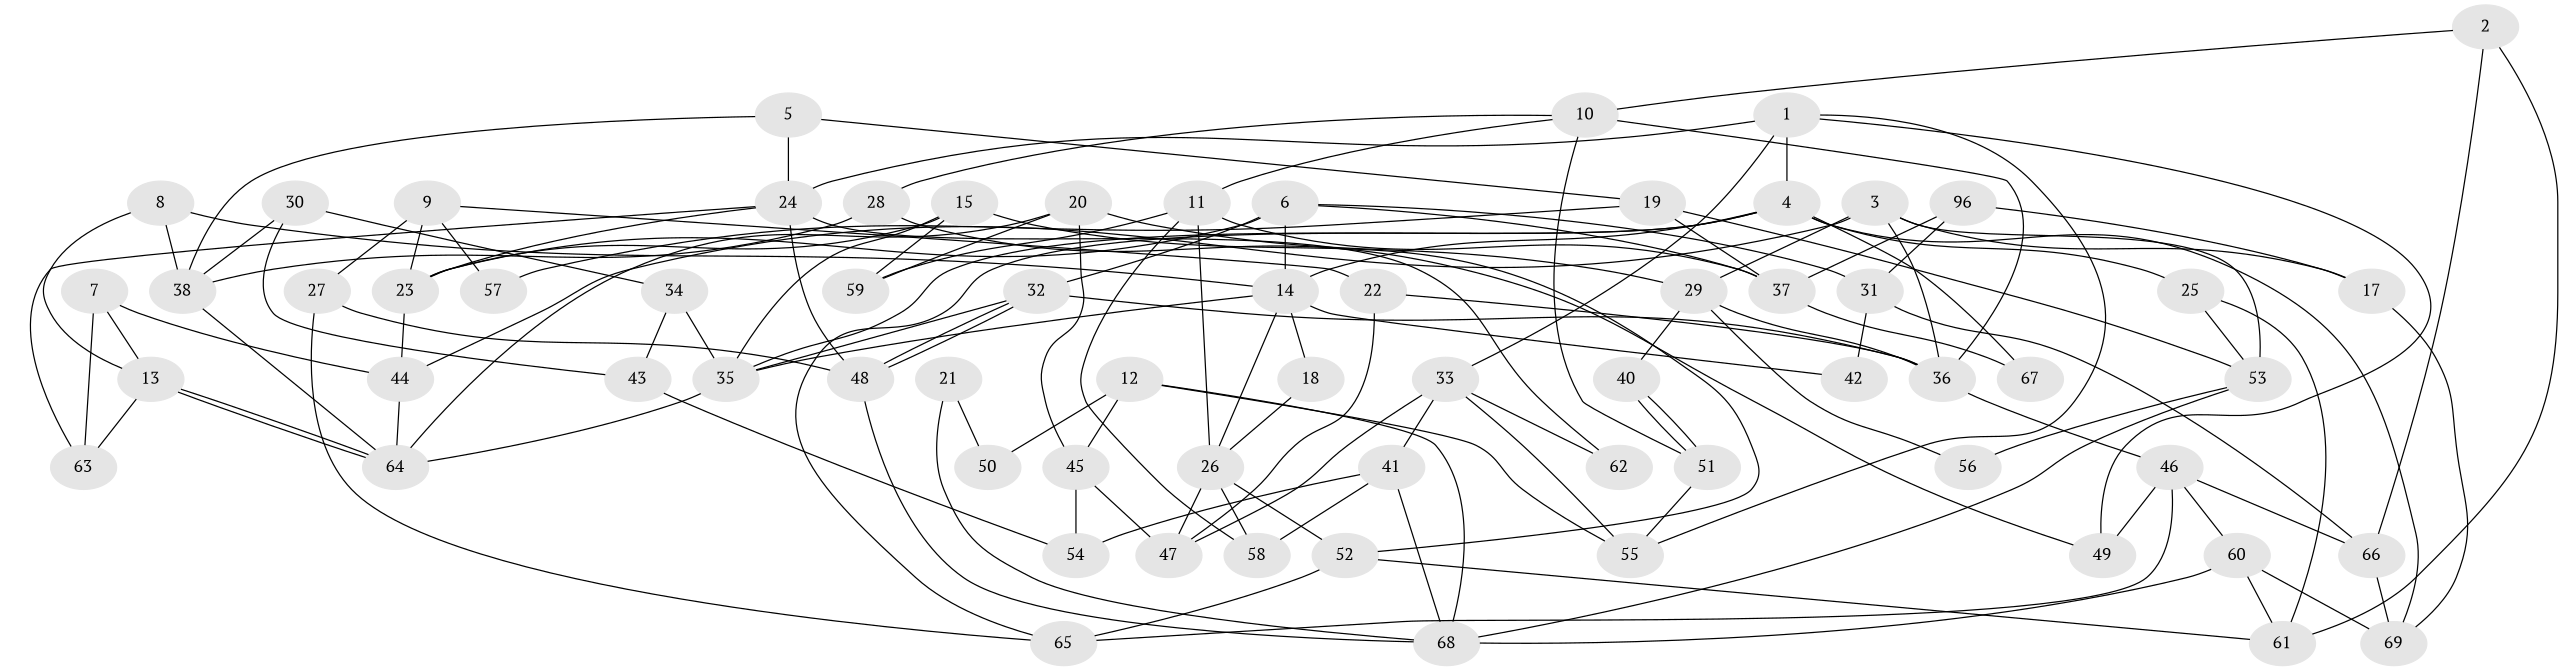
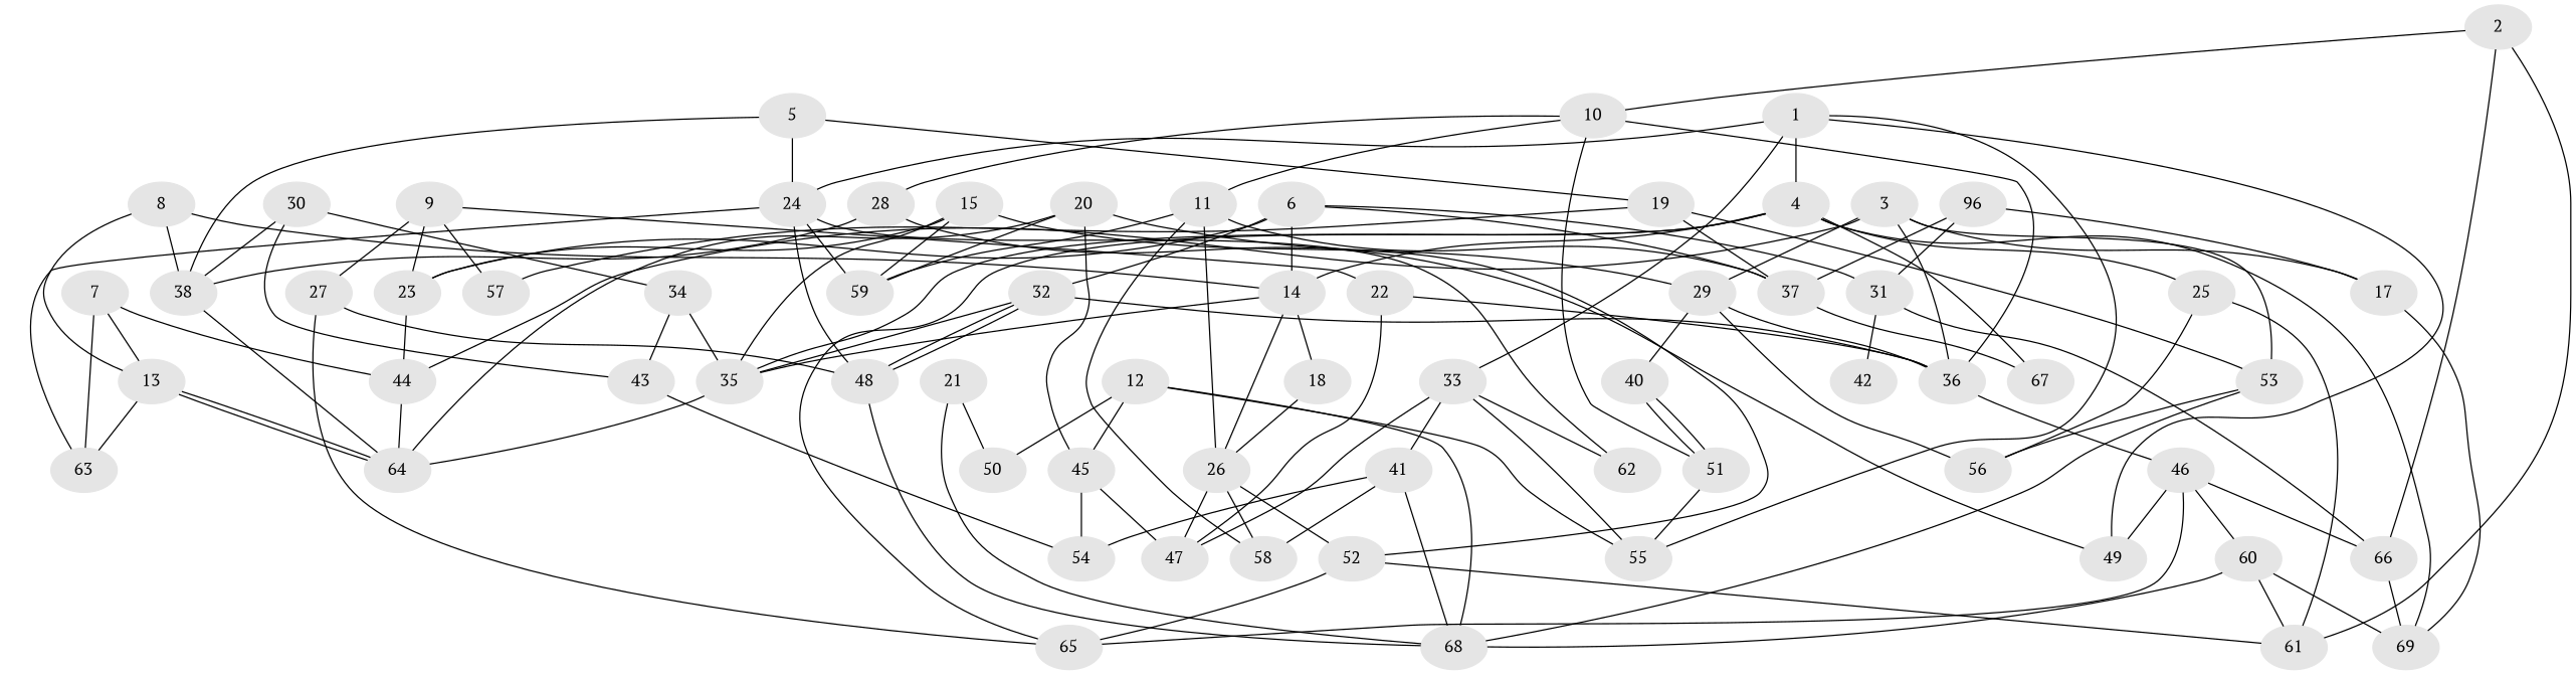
  graph {
    fontname="PT Serif"
    node [color=gray90 fontname="PT Serif" style=filled]
    edge [fontname="PT Serif"]
    1
    4
    24
    33
    49
    55
    14
    25
    35
    65
    67
    69
    63
    59
    48
    62
    47
    41
    2
    10
    61
    66
    36
    28
    11
    51
    3
    17
    29
    44
    53
    56
    40
    46
    64
    68
    26
    18
    42
    5
    19
    38
    37
    57
    6
    23
    31
    32
    7
    13
    8
    21
    50
    9
    22
    27
    58
    52
    12
    45
    54
    15
    n63 [label=96]
    20
    30
    34
    43
    60
    1 -- 4
    1 -- 24
    1 -- 33
    1 -- 49
    1 -- 55
    4 -- 14
    4 -- 25
    4 -- 35
    4 -- 65
    4 -- 67
    4 -- 69
    24 -- 63
-   24 -- 23
+   24 -- 59
    24 -- 48
    24 -- 62
    33 -- 55
    33 -- 62
    33 -- 47
    33 -- 41
    14 -- 35
    14 -- 26
    14 -- 18
-   14 -- 42
    25 -- 61
-   25 -- 53
+   25 -- 56
    35 -- 64
    48 -- 68
    41 -- 68
    41 -- 58
    41 -- 54
    2 -- 10
    2 -- 61
    2 -- 66
    10 -- 36
    10 -- 28
    10 -- 11
    10 -- 51
    66 -- 69
    36 -- 46
    28 -- 49
    28 -- 38
    11 -- 59
    11 -- 26
    11 -- 37
    11 -- 58
    51 -- 55
    3 -- 36
    3 -- 17
    3 -- 29
    3 -- 44
    3 -- 53
    17 -- 69
    29 -- 36
    29 -- 56
    29 -- 40
    44 -- 64
    53 -- 56
    53 -- 68
    40 -- 51
    40 -- 51
    46 -- 49
    46 -- 65
    46 -- 66
    46 -- 60
    26 -- 47
    26 -- 58
    26 -- 52
    18 -- 26
    5 -- 24
    5 -- 19
    5 -- 38
    19 -- 53
    19 -- 37
    19 -- 57
    38 -- 64
    37 -- 67
    6 -- 14
    6 -- 37
    6 -- 23
    6 -- 31
    6 -- 32
    23 -- 44
    31 -- 66
    31 -- 42
    32 -- 35
    32 -- 48
    32 -- 48
    32 -- 36
    7 -- 63
    7 -- 44
    7 -- 13
    13 -- 63
    13 -- 64
    13 -- 64
    8 -- 14
    8 -- 38
    8 -- 13
    21 -- 68
    21 -- 50
    9 -- 57
    9 -- 23
    9 -- 22
    9 -- 27
    22 -- 47
    22 -- 36
    27 -- 65
    27 -- 48
    52 -- 65
    52 -- 61
    12 -- 55
    12 -- 68
    12 -- 50
    12 -- 45
    45 -- 47
    45 -- 54
    15 -- 35
    15 -- 59
    15 -- 23
    15 -- 52
    n63 -- 17
    n63 -- 37
    n63 -- 31
    20 -- 59
    20 -- 29
    20 -- 64
    20 -- 45
    30 -- 38
    30 -- 34
    30 -- 43
    34 -- 35
    34 -- 43
    43 -- 54
    60 -- 69
    60 -- 61
    60 -- 68
  }
